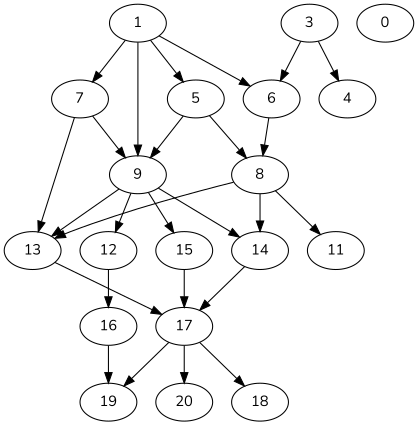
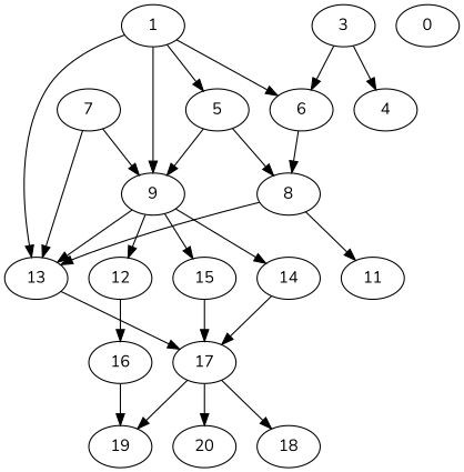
  digraph {
    fontname=Nunito
    node [alpha=0.17 fontname=Nunito]
    edge [fontname=Nunito]
    1 [alpha=0.05 expect_size=29462528]
    5 [expect_size=9744384]
    6 [alpha=0.10 expect_size=48433152]
    7 [alpha=0.19 expect_size=18743296]
    9 [alpha=0.14 expect_size=38812672]
    8 [alpha=0.03 expect_size=16515072]
    13 [alpha=0.02 expect_size=31010816]
    14 [alpha=0.09 expect_size=24994816]
    12 [expect_size=9971712]
    15 [alpha=0.18 expect_size=23062528]
    11 [alpha=0.09 expect_size=44305408]
    n12 [alpha=0.09 expect_size=6830080 label=0]
    3 [expect_size=30386176]
    4 [alpha=0.19 expect_size=13058048]
    17 [alpha=0.20 expect_size=38571008]
    16 [alpha=0.10 expect_size=15571968]
    19 [alpha=0.08 expect_size=42248192]
    18 [alpha=0.19 expect_size=35316736]
    20 [alpha=0.13 expect_size=28939264]
    1 -> 5
    1 -> 6
-   1 -> 7
+   1 -> 13
    1 -> 9
    5 -> 9
    5 -> 8
    6 -> 8
    7 -> 9
    7 -> 13
    9 -> 13
    9 -> 14
    9 -> 12
    9 -> 15
    8 -> 13
-   8 -> 14
    8 -> 11
    13 -> 17
    14 -> 17
    12 -> 16
    15 -> 17
    3 -> 6
    3 -> 4
    17 -> 19
    17 -> 18
    17 -> 20
    16 -> 19
  }
